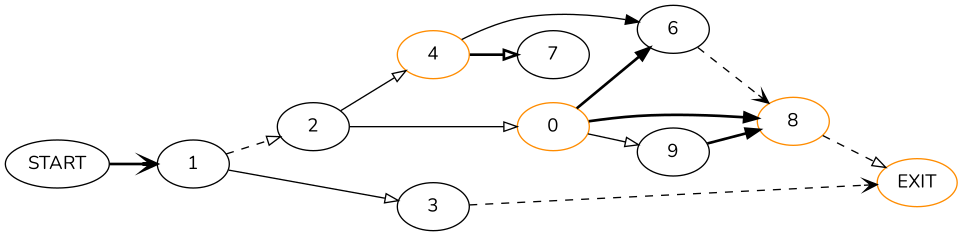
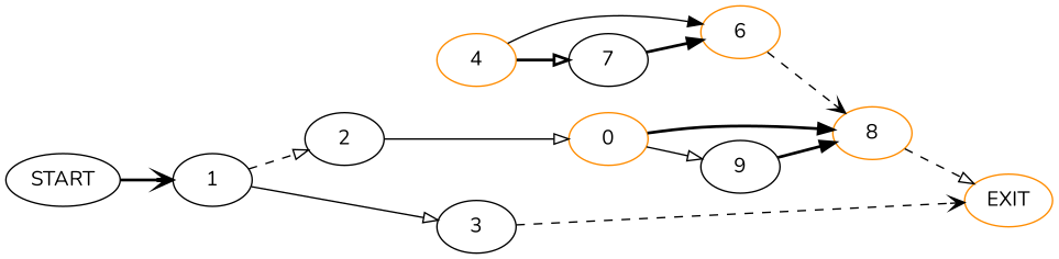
  digraph {
    fontname=Nunito
    rankdir=LR
    node [color=black fontname=Nunito]
    edge [arrowhead=onormal fontname=Nunito style=bold]
    n1 [label=START]
    1
    2
    3
    n5 [color=darkorange label=EXIT]
    4 [color=darkorange]
    n7 [color=darkorange label=0]
-   6
+   6 [color=darkorange]
    7
    8 [color=darkorange]
    9
    n1 -> 1 [arrowhead=vee]
    1 -> 2 [style=dashed]
    1 -> 3 [style=solid]
-   2 -> 4 [style=solid]
    2 -> n7 [style=solid]
    3 -> n5 [arrowhead=vee style=dashed]
    4 -> 6 [arrowhead=normal style=solid]
    4 -> 7
    n7 -> 8 [arrowhead=normal]
    n7 -> 9 [style=solid]
    6 -> 8 [arrowhead=vee style=dashed]
-   n7 -> 6 [arrowhead=normal]
+   7 -> 6 [arrowhead=normal]
    8 -> n5 [style=dashed]
    9 -> 8 [arrowhead=normal]
  }
